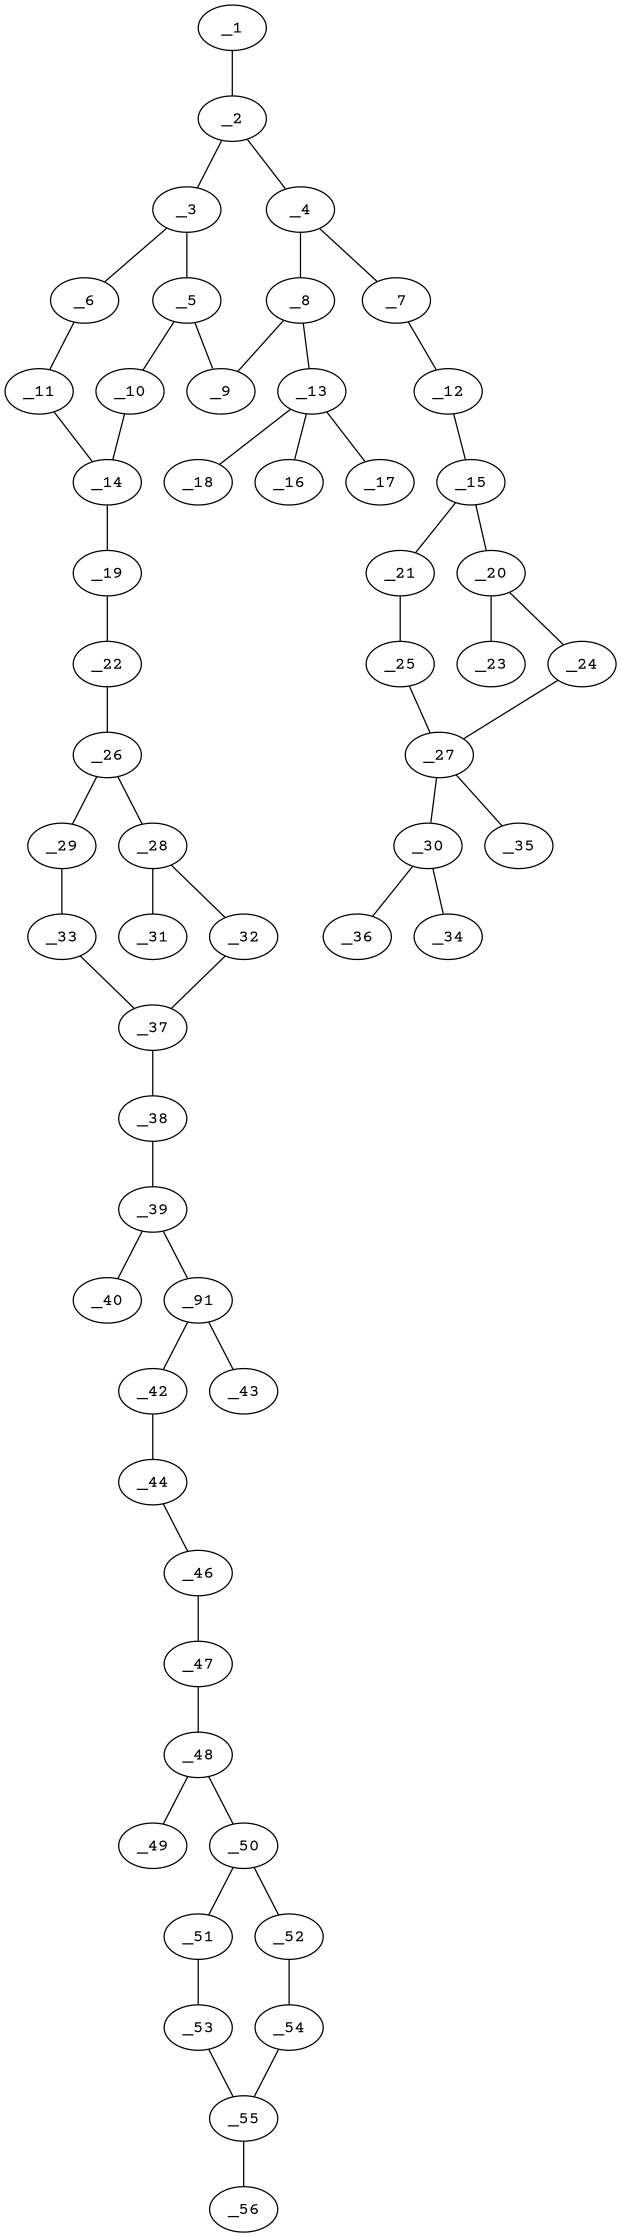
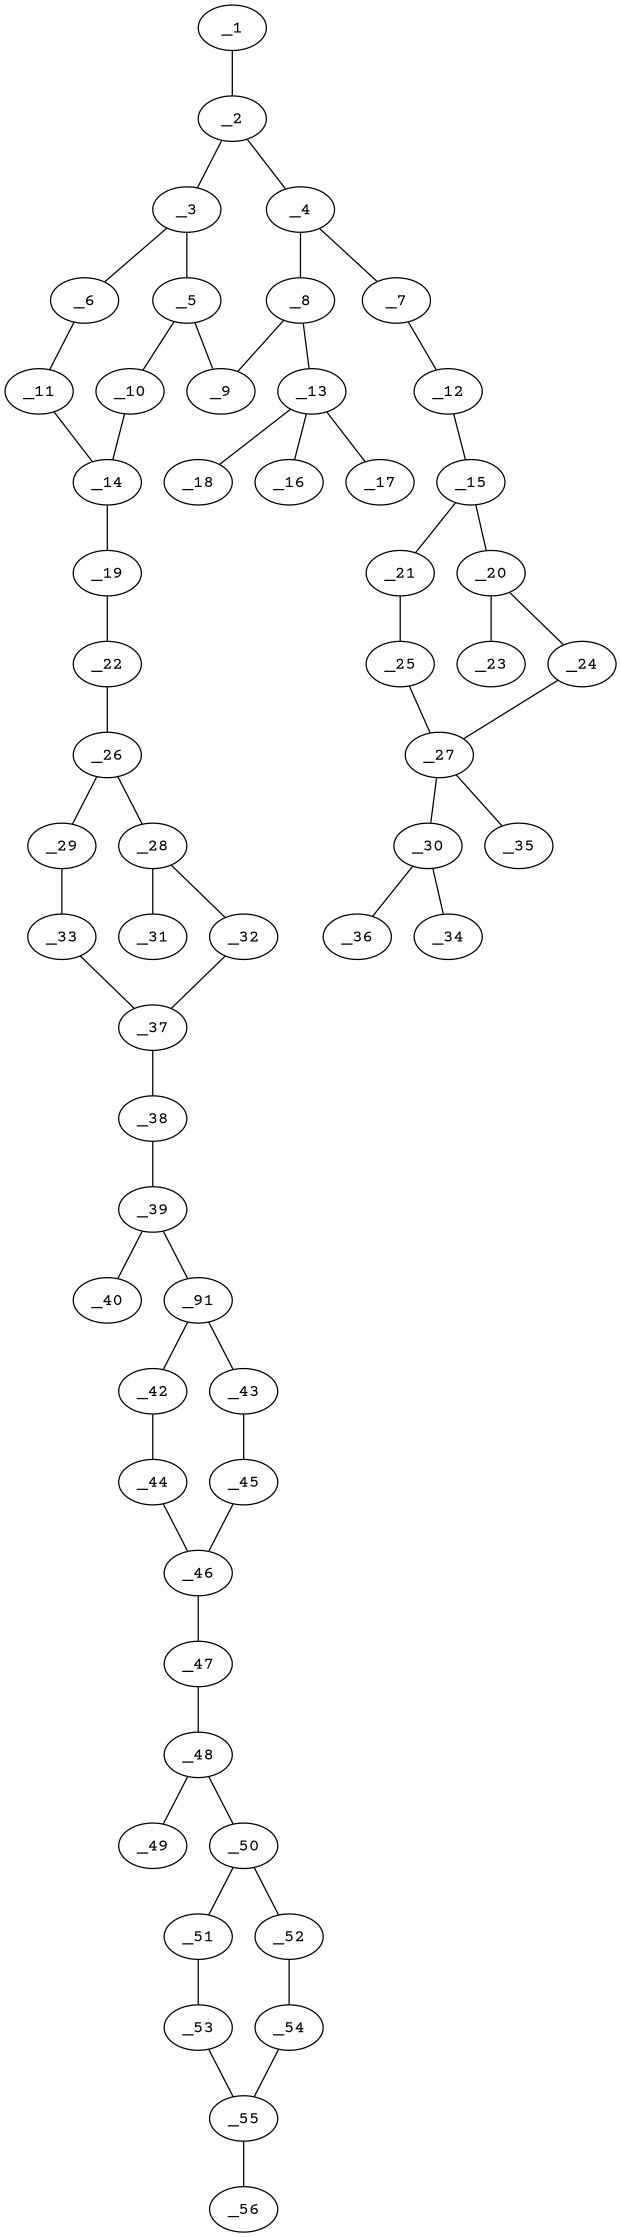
  graph {
    fontname="Courier Prime"
    node [charge=0 chem=1 fontname="Courier Prime" symbol="C  " x=16.7224 y=-0.817]
    edge [fontname="Courier Prime" valence=1]
    _1 [chem=2 symbol="O  " y=-3.817]
    _2 [y=-2.817]
    _3 [x=15.8564 y=-2.317]
    _4 [x=17.5884 y=-2.317]
    _5 [x=15.8564 y=-1.317]
    _6 [x=14.9903 y=-2.817]
    _7 [chem=4 symbol="N  " x=18.4544 y=-2.817]
    _8 [x=17.5884 y=-1.317]
    _9
    _10 [x=14.9904]
    _11 [x=14.1243 y=-2.317]
    _12 [chem=4 symbol="N  " x=18.4544 y=-3.817]
    _13 [chem=5 symbol="S  " x=18.4545]
    _14 [x=14.1243 y=-1.317]
    _15 [x=19.3205 y=-4.317]
    _16 [chem=2 symbol="O  " x=19.3205 y=-0.317]
    _17 [chem=2 symbol="O  " x=18.9545 y=-1.683]
    _18 [chem=2 symbol="O  " x=17.9545 y=0.049]
    _19 [chem=4 symbol="N  " x=13.2583]
    _20 [x=20.1865 y=-3.817]
    _21 [x=19.3205 y=-5.317]
    _22 [chem=4 symbol="N  " x=12.3923 y=-1.317]
    _23 [x=20.1865 y=-2.817]
    _24 [x=21.0525 y=-4.317]
    _25 [x=20.1865 y=-5.817]
    _26 [x=11.5263]
    _27 [x=21.0525 y=-5.317]
    _28 [x=10.6602 y=-1.317]
    _29 [x=11.5263 y=0.183]
    _30 [chem=5 symbol="S  " x=21.9185 y=-5.817]
    _35 [chem=2 symbol="O  " x=22.4185 y=-4.951]
    _31 [x=10.6602 y=-2.317]
    _32 [x=9.7942]
    _33 [x=10.6602 y=0.683]
    _34 [chem=2 symbol="O  " x=22.7846 y=-6.317]
    _36 [chem=2 symbol="O  " x=21.4185 y=-6.683]
    _37 [x=9.7942 y=0.183]
    _38 [chem=4 symbol="N  " x=8.9282 y=0.683]
    _39 [x=8.9282 y=1.683]
    _40 [chem=2 symbol="O  " x=9.7942 y=2.183]
    n41 [label=_91 x=8.0622 y=2.183]
    _42 [x=8.0622 y=3.183]
    _43 [x=7.1961 y=1.683]
    _44 [x=7.1961 y=3.683]
+   _45 [x=6.3301 y=2.183]
    _46 [x=6.3301 y=3.183]
    _47 [chem=4 symbol="N  " x=5.4641 y=3.683]
    _48 [x=5.4641 y=4.683]
    _49 [chem=2 symbol="O  " x=6.3301 y=5.183]
    _50 [x=4.5981 y=5.183]
    _51 [x=3.732 y=4.683]
    _52 [x=4.5981 y=6.183]
    _53 [x=2.866 y=5.183]
    _54 [x=3.7321 y=6.683]
    _55 [x=2.866 y=6.183]
    _56 [chem=4 symbol="N  " x=2 y=6.683]
    _1 -- _2
    _2 -- _3 [valence=2]
    _2 -- _4
    _3 -- _5
    _3 -- _6
    _4 -- _7
    _4 -- _8 [valence=2]
    _5 -- _9 [valence=2]
    _5 -- _10
    _6 -- _11 [valence=2]
    _7 -- _12 [valence=2]
    _8 -- _9
    _8 -- _13
    _10 -- _14 [valence=2]
    _11 -- _14
    _12 -- _15
    _13 -- _16 [valence=2]
    _13 -- _17 [valence=2]
    _13 -- _18
    _14 -- _19
    _15 -- _20 [valence=2]
    _15 -- _21
    _19 -- _22 [valence=2]
    _20 -- _23
    _20 -- _24
    _21 -- _25 [valence=2]
    _22 -- _26
    _24 -- _27 [valence=2]
    _25 -- _27
    _26 -- _28 [valence=2]
    _26 -- _29
    _27 -- _30
    _27 -- _35 [valence=2]
    _28 -- _31
    _28 -- _32
    _29 -- _33 [valence=2]
    _30 -- _34 [valence=2]
    _30 -- _36
    _32 -- _37 [valence=2]
    _33 -- _37
    _37 -- _38
    _38 -- _39
    _39 -- _40 [valence=2]
    _39 -- n41
    n41 -- _42 [valence=2]
    n41 -- _43
    _42 -- _44
+   _43 -- _45 [valence=2]
    _44 -- _46 [valence=2]
+   _45 -- _46
    _46 -- _47
    _47 -- _48
    _48 -- _49 [valence=2]
    _48 -- _50
    _50 -- _51 [valence=2]
    _50 -- _52
    _51 -- _53
    _52 -- _54 [valence=2]
    _53 -- _55 [valence=2]
    _54 -- _55
    _55 -- _56
  }
